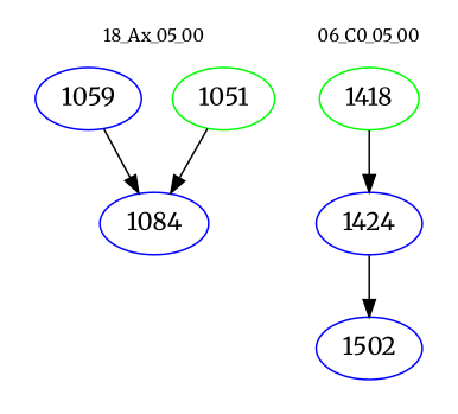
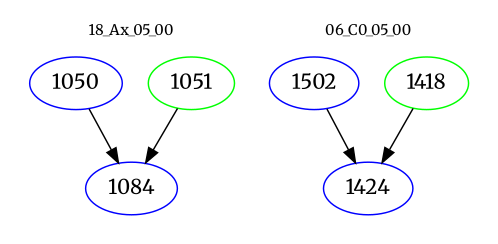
  digraph {
    fontname=Merriweather
    node [color=blue fontname=Merriweather]
    edge [color=black fontname=Merriweather]
    n1 [color=green label=1051]
-   n2 [label=1059]
+   n2 [label=1050]
    n3 [label=1084]
    n4 [color=green label=1418]
    n5 [label=1424]
    n6 [label=1502]
    subgraph cluster_1 {
      color=white
      fontsize=10
      label="18_Ax_05_00"
      n1
      n2
      n3
    }
    subgraph cluster_2 {
      color=white
      fontsize=10
      label="06_C0_05_00"
      n4
      n5
      n6
    }
    n1 -> n3
    n2 -> n3
    n4 -> n5
-   n5 -> n6
+   n6 -> n5
  }
